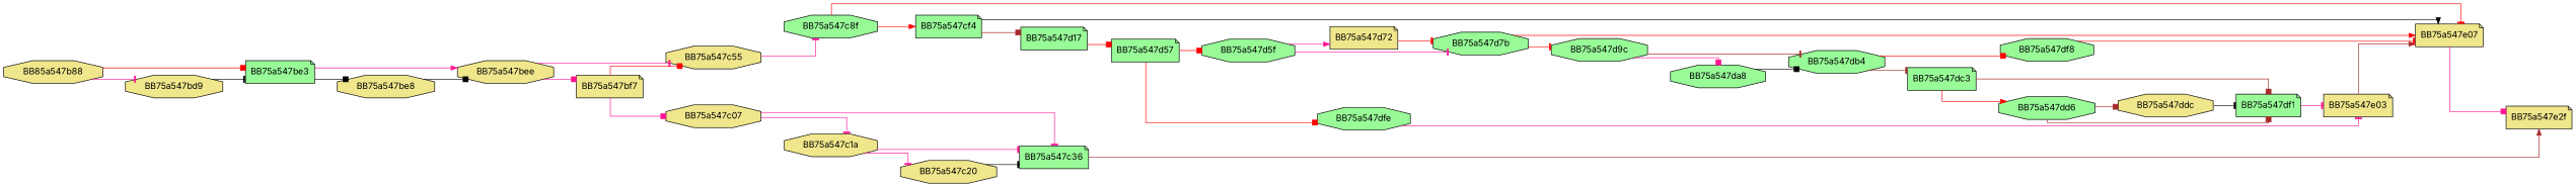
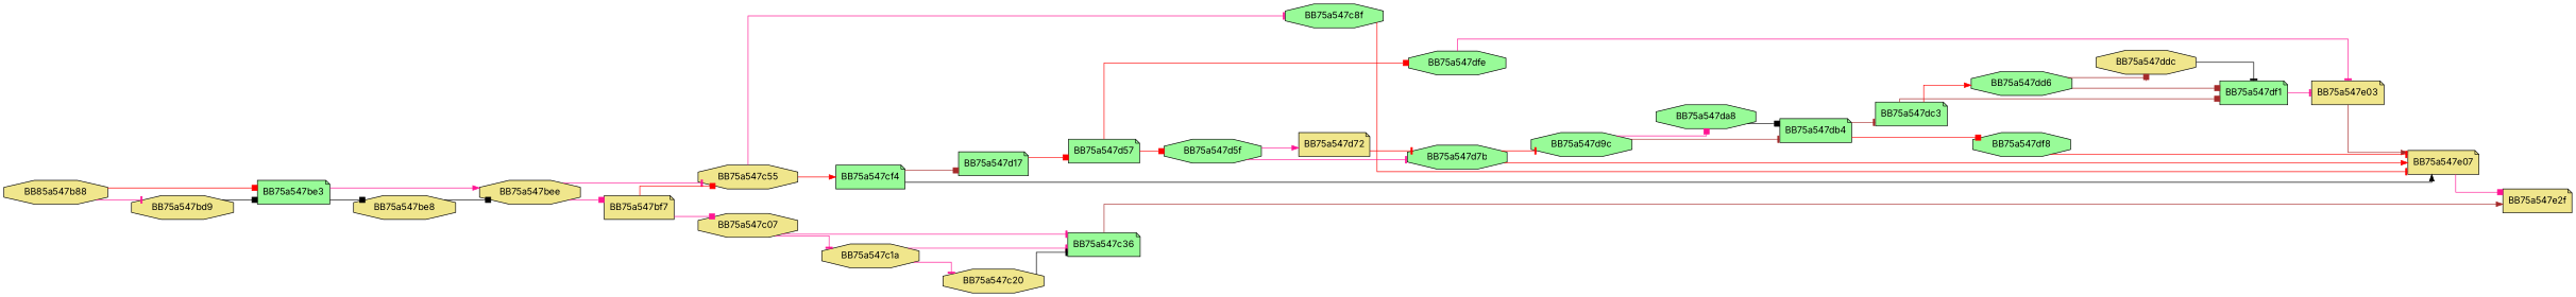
  digraph {
    fontname=Inter
    rankdir=LR
    splines=ortho
    node [fillcolor=palegreen fontname=Inter shape=octagon style=filled]
    edge [arrowhead=tee color=deeppink fontname=Inter]
    n1 [fillcolor=khaki label=BB85a547b88]
    BB75a547be3 [shape=note]
    BB75a547bd9 [fillcolor=khaki]
    BB75a547bee [fillcolor=khaki]
    BB75a547be8 [fillcolor=khaki]
    BB75a547c55 [fillcolor=khaki]
    BB75a547bf7 [fillcolor=khaki shape=note]
    BB75a547c8f
    BB75a547c07 [fillcolor=khaki]
    BB75a547e07 [fillcolor=khaki shape=note]
    BB75a547cf4 [shape=note]
    BB75a547c36 [shape=note]
    BB75a547c1a [fillcolor=khaki]
    BB75a547e2f [fillcolor=khaki shape=note]
    BB75a547c20 [fillcolor=khaki]
    BB75a547d17 [shape=note]
    BB75a547d57 [shape=note]
    BB75a547dfe
    BB75a547d5f
    BB75a547e03 [fillcolor=khaki shape=note]
    BB75a547d7b
    BB75a547d72 [fillcolor=khaki shape=note]
    BB75a547d9c
-   BB75a547db4
+   BB75a547db4 [shape=note]
    BB75a547da8
    BB75a547df8
    BB75a547dc3 [shape=note]
    BB75a547df1 [shape=note]
    BB75a547dd6
    BB75a547ddc [fillcolor=khaki]
    n1 -> BB75a547be3 [arrowhead=box color=red]
    n1 -> BB75a547bd9
    BB75a547be3 -> BB75a547bee [arrowhead=normal]
    BB75a547be3 -> BB75a547be8 [arrowhead=box color=black]
-   BB75a547bd9 -> BB75a547be3 [color=black]
+   BB75a547bd9 -> BB75a547be3 [arrowhead=box color=black]
    BB75a547bee -> BB75a547c55
    BB75a547bee -> BB75a547bf7 [arrowhead=box]
    BB75a547be8 -> BB75a547bee [arrowhead=box color=black]
    BB75a547c55 -> BB75a547c8f
    BB75a547bf7 -> BB75a547c55 [arrowhead=box color=red]
    BB75a547bf7 -> BB75a547c07 [arrowhead=box]
    BB75a547c8f -> BB75a547e07 [color=red]
-   BB75a547c8f -> BB75a547cf4 [arrowhead=normal color=red]
+   BB75a547c55 -> BB75a547cf4 [arrowhead=normal color=red]
    BB75a547c07 -> BB75a547c36
    BB75a547c07 -> BB75a547c1a
    BB75a547e07 -> BB75a547e2f [arrowhead=box]
    BB75a547cf4 -> BB75a547e07 [arrowhead=normal color=black]
    BB75a547cf4 -> BB75a547d17 [arrowhead=box color=brown]
    BB75a547c36 -> BB75a547e2f [arrowhead=normal color=brown]
    BB75a547c1a -> BB75a547c36
    BB75a547c1a -> BB75a547c20
    BB75a547c20 -> BB75a547c36 [color=black]
    BB75a547d17 -> BB75a547d57 [arrowhead=box color=red]
    BB75a547d57 -> BB75a547dfe [arrowhead=box color=red]
    BB75a547d57 -> BB75a547d5f [arrowhead=box color=red]
    BB75a547dfe -> BB75a547e03
    BB75a547d5f -> BB75a547d7b
    BB75a547d5f -> BB75a547d72 [arrowhead=normal]
    BB75a547e03 -> BB75a547e07 [arrowhead=normal color=brown]
    BB75a547d7b -> BB75a547e07 [arrowhead=normal color=red]
    BB75a547d7b -> BB75a547d9c [color=red]
    BB75a547d72 -> BB75a547d7b [color=red]
    BB75a547d9c -> BB75a547db4 [color=brown]
    BB75a547d9c -> BB75a547da8 [arrowhead=box]
    BB75a547db4 -> BB75a547df8 [arrowhead=box color=red]
    BB75a547db4 -> BB75a547dc3 [color=brown]
    BB75a547da8 -> BB75a547db4 [arrowhead=box color=black]
    BB75a547df8 -> BB75a547e07 [color=red]
    BB75a547dc3 -> BB75a547df1 [arrowhead=box color=brown]
    BB75a547dc3 -> BB75a547dd6 [arrowhead=normal color=red]
    BB75a547df1 -> BB75a547e03
    BB75a547dd6 -> BB75a547df1 [arrowhead=box color=brown]
    BB75a547dd6 -> BB75a547ddc [arrowhead=box color=brown]
    BB75a547ddc -> BB75a547df1 [color=black]
  }
